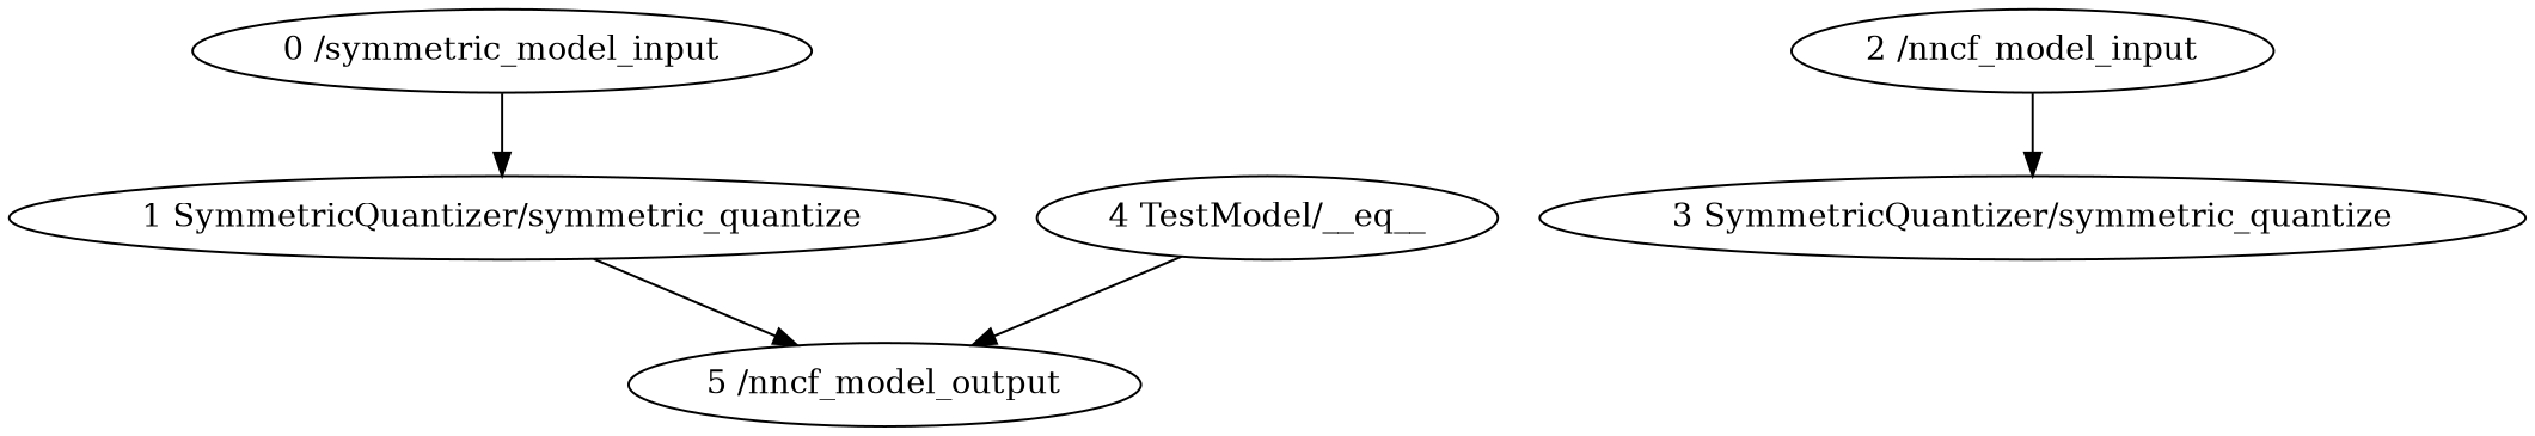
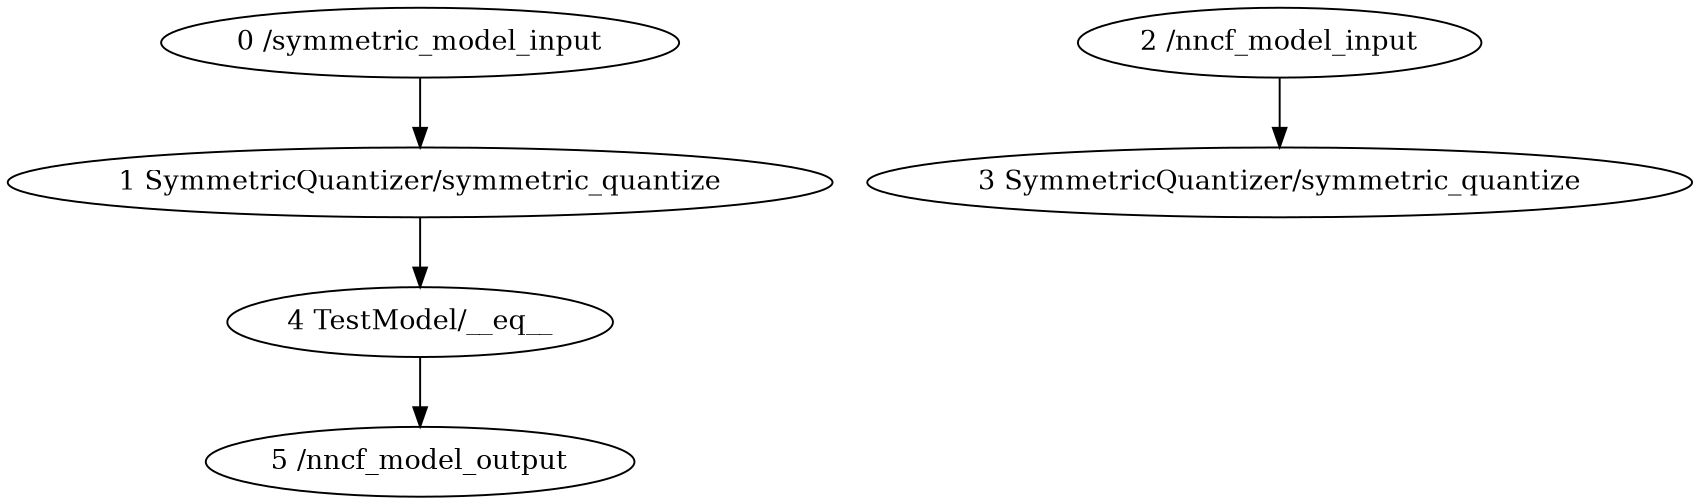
  strict digraph {
    node [type=nncf_model_input]
    n1 [label="0 /symmetric_model_input"]
    "1 SymmetricQuantizer/symmetric_quantize" [scope=SymmetricQuantizer type=symmetric_quantize]
    "4 TestModel/__eq__" [scope=TestModel type=__eq__]
    "5 /nncf_model_output" [type=nncf_model_output]
    "3 SymmetricQuantizer/symmetric_quantize" [scope=SymmetricQuantizer type=symmetric_quantize]
    "2 /nncf_model_input"
    n1 -> "1 SymmetricQuantizer/symmetric_quantize"
-   "1 SymmetricQuantizer/symmetric_quantize" -> "5 /nncf_model_output"
+   "1 SymmetricQuantizer/symmetric_quantize" -> "4 TestModel/__eq__"
    "4 TestModel/__eq__" -> "5 /nncf_model_output"
    "2 /nncf_model_input" -> "3 SymmetricQuantizer/symmetric_quantize"
  }
